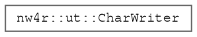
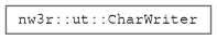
  digraph {
    rankdir=TB
-   n1 [color=grey40 fillcolor=white fontname=FreeMono fontsize=10 height=0.2 label="nw4r::ut::CharWriter" shape=box style=filled width=0.4]
+   n1 [color=grey40 fillcolor=white fontname=FreeMono fontsize=10 height=0.2 label="nw3r::ut::CharWriter" shape=box style=filled width=0.4]
  }
